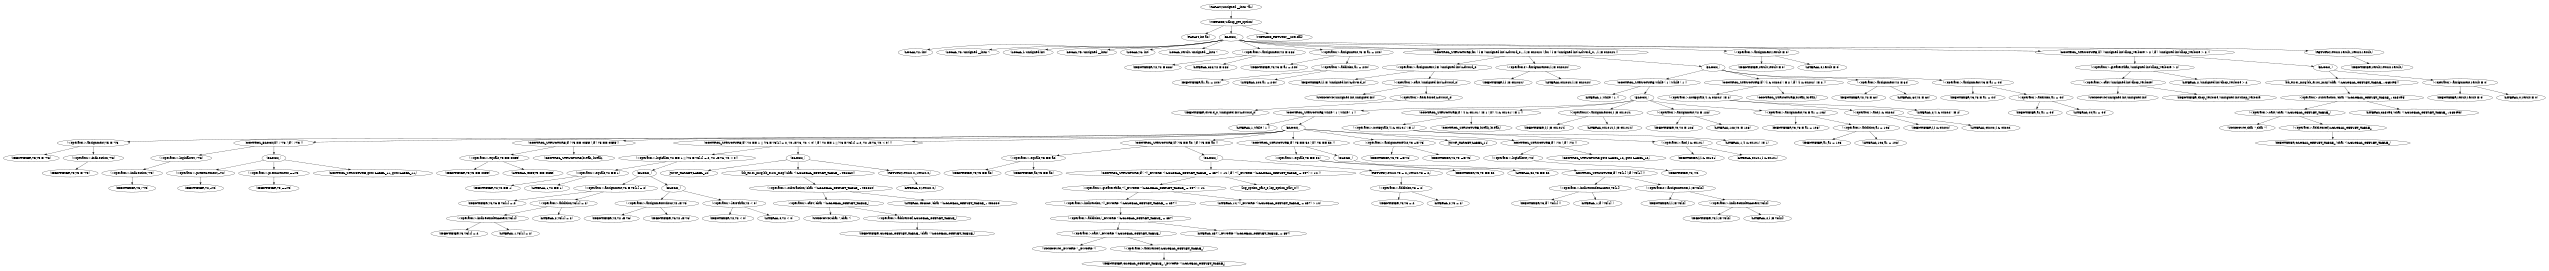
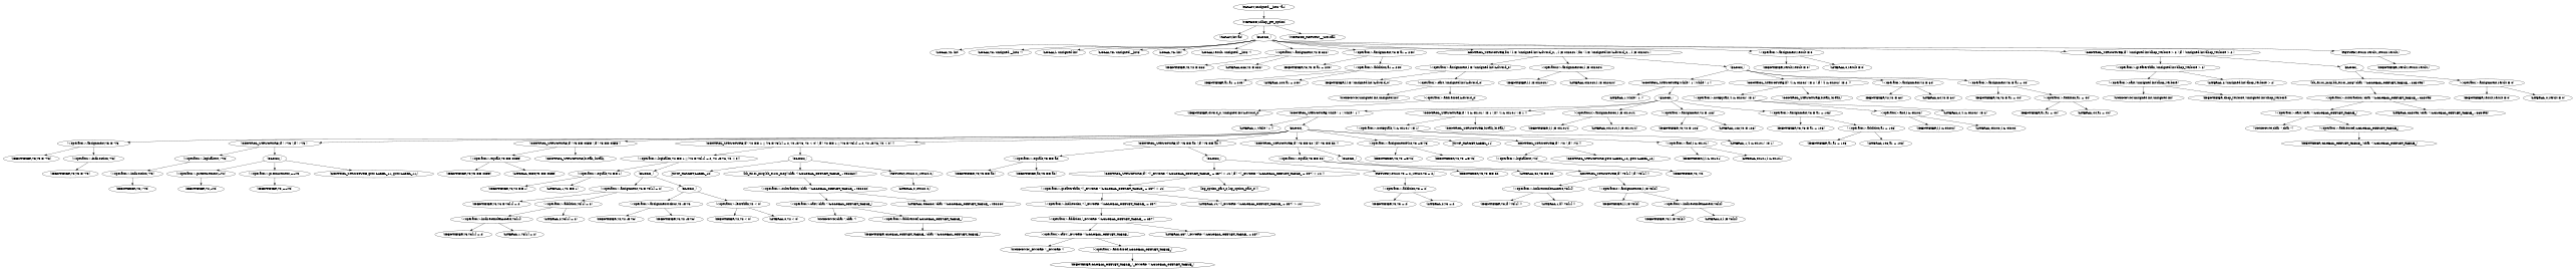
  digraph {
    n1 [label="(METHOD,udhcp_get_option)"]
    n2 [label="(PARAM,int a2)"]
    n3 [label="(BLOCK,,)"]
    n4 [label="(METHOD_RETURN,__usercall)"]
    n5 [label="(PARAM,unsigned __int8 *a1)"]
    n6 [label="(LOCAL,v2: int)"]
    n7 [label="(LOCAL,v3: unsigned __int8 *)"]
    n8 [label="(LOCAL,i: unsigned int)"]
    n9 [label="(LOCAL,v5: unsigned __int8)"]
    n10 [label="(LOCAL,v6: int)"]
    n11 [label="(LOCAL,result: unsigned __int8 *)"]
    n12 [label="(<operator>.assignment,v2 = 388)"]
    n13 [label="(<operator>.assignment,v3 = a1 + 240)"]
    n14 [label="(CONTROL_STRUCTURE,for ( i = (unsigned int)&dword_0; ; i |= 0x202u ),for ( i = (unsigned int)&dword_0; ; i |= 0x202u ))"]
    n15 [label="(<operator>.assignment,result = 0)"]
    n16 [label="(CONTROL_STRUCTURE,if ( (unsigned int)dhcp_verbose > 2 ),if ( (unsigned int)dhcp_verbose > 2 ))"]
    n17 [label="(RETURN,return result;,return result;)"]
    n18 [label="(IDENTIFIER,v2,v2 = 388)"]
    n19 [label="(LITERAL,388,v2 = 388)"]
    n20 [label="(IDENTIFIER,v3,v3 = a1 + 240)"]
    n21 [label="(<operator>.addition,a1 + 240)"]
    n22 [label="(<operator>.assignment,i = (unsigned int)&dword_0)"]
    n23 [label="(<operators>.assignmentOr,i |= 0x202u)"]
    n24 [label="(BLOCK,,)"]
    n25 [label="(IDENTIFIER,result,result = 0)"]
    n26 [label="(LITERAL,0,result = 0)"]
    n27 [label="(<operator>.greaterThan,(unsigned int)dhcp_verbose > 2)"]
    n28 [label="(BLOCK,,)"]
    n29 [label="(IDENTIFIER,result,return result;)"]
    n30 [label="(IDENTIFIER,a1,a1 + 240)"]
    n31 [label="(LITERAL,240,a1 + 240)"]
    n32 [label="(IDENTIFIER,i,i = (unsigned int)&dword_0)"]
    n33 [label="(<operator>.cast,(unsigned int)&dword_0)"]
    n34 [label="(IDENTIFIER,i,i |= 0x202u)"]
    n35 [label="(LITERAL,0x202u,i |= 0x202u)"]
    n36 [label="(CONTROL_STRUCTURE,while ( 1 ),while ( 1 ))"]
    n37 [label="(CONTROL_STRUCTURE,if ( (i & 0x202) != 2 ),if ( (i & 0x202) != 2 ))"]
    n38 [label="(<operator>.assignment,v2 = 64)"]
    n39 [label="(<operator>.assignment,v3 = a1 + 44)"]
    n40 [label="(UNKNOWN,unsigned int,unsigned int)"]
    n41 [label="(<operator>.addressOf,&dword_0)"]
    n42 [label="(IDENTIFIER,dword_0,(unsigned int)&dword_0)"]
    n43 [label="(LITERAL,1,while ( 1 ))"]
    n44 [label="(BLOCK,,)"]
    n45 [label="(<operator>.notEquals,(i & 0x202) != 2)"]
    n46 [label="(CONTROL_STRUCTURE,break;,break;)"]
    n47 [label="(IDENTIFIER,v2,v2 = 64)"]
    n48 [label="(LITERAL,64,v2 = 64)"]
    n49 [label="(IDENTIFIER,v3,v3 = a1 + 44)"]
    n50 [label="(<operator>.addition,a1 + 44)"]
    n51 [label="(CONTROL_STRUCTURE,while ( 1 ),while ( 1 ))"]
    n52 [label="(CONTROL_STRUCTURE,if ( (i & 0x101) != 1 ),if ( (i & 0x101) != 1 ))"]
    n53 [label="(<operators>.assignmentOr,i |= 0x101u)"]
    n54 [label="(<operator>.assignment,v2 = 128)"]
    n55 [label="(<operator>.assignment,v3 = a1 + 108)"]
    n56 [label="(LITERAL,1,while ( 1 ))"]
    n57 [label="(BLOCK,,)"]
    n58 [label="(<operator>.notEquals,(i & 0x101) != 1)"]
    n59 [label="(CONTROL_STRUCTURE,break;,break;)"]
    n60 [label="(IDENTIFIER,i,i |= 0x101u)"]
    n61 [label="(LITERAL,0x101u,i |= 0x101u)"]
    n62 [label="(IDENTIFIER,v2,v2 = 128)"]
    n63 [label="(LITERAL,128,v2 = 128)"]
    n64 [label="(IDENTIFIER,v3,v3 = a1 + 108)"]
    n65 [label="(<operator>.addition,a1 + 108)"]
    n66 [label="(<operator>.assignment,v5 = *v3)"]
-   n67 [label="(CONTROL_BLOCK,if ( !*v3 ),if ( !*v3 ))"]
+   n67 [label="(CONTROL_STRUCTURE,if ( !*v3 ),if ( !*v3 ))"]
    n68 [label="(CONTROL_STRUCTURE,if ( v5 == 0xFF ),if ( v5 == 0xFF ))"]
    n69 [label="(CONTROL_STRUCTURE,if ( v2 == 1 || (v6 = v3[1] + 2, v2 -= v6, v2 < 0) ),if ( v2 == 1 || (v6 = v3[1] + 2, v2 -= v6, v2 < 0) ))"]
    n70 [label="(CONTROL_STRUCTURE,if ( v5 == a2 ),if ( v5 == a2 ))"]
    n71 [label="(CONTROL_STRUCTURE,if ( v5 == 52 ),if ( v5 == 52 ))"]
    n72 [label="(<operator>.assignmentPlus,v3 += v6)"]
    n73 [label="(JUMP_TARGET,LABEL_11)"]
    n74 [label="(CONTROL_STRUCTURE,if ( !v2 ),if ( !v2 ))"]
    n75 [label="(IDENTIFIER,v5,v5 = *v3)"]
    n76 [label="(<operator>.indirection,*v3)"]
    n77 [label="(<operator>.logicalNot,!*v3)"]
    n78 [label="(BLOCK,,)"]
    n79 [label="(<operator>.equals,v5 == 0xFF)"]
    n80 [label="(CONTROL_STRUCTURE,break;,break;)"]
    n81 [label="(<operator>.logicalOr,v2 == 1 || (v6 = v3[1] + 2, v2 -= v6, v2 < 0))"]
    n82 [label="(BLOCK,,)"]
    n83 [label="(<operator>.equals,v5 == a2)"]
    n84 [label="(BLOCK,,)"]
    n85 [label="(<operator>.equals,v5 == 52)"]
    n86 [label="(BLOCK,,)"]
    n87 [label="(IDENTIFIER,v3,v3 += v6)"]
    n88 [label="(IDENTIFIER,v6,v3 += v6)"]
    n89 [label="(<operator>.logicalNot,!v2)"]
    n90 [label="(CONTROL_STRUCTURE,goto LABEL_12;,goto LABEL_12;)"]
    n91 [label="(IDENTIFIER,v3,v5 = *v3)"]
    n92 [label="(<operator>.indirection,*v3)"]
    n93 [label="(<operator>.preDecrement,--v2)"]
    n94 [label="(<operator>.preIncrement,++v3)"]
    n95 [label="(CONTROL_STRUCTURE,goto LABEL_11;,goto LABEL_11;)"]
    n96 [label="(IDENTIFIER,v3,!*v3)"]
    n97 [label="(IDENTIFIER,v2,--v2)"]
    n98 [label="(IDENTIFIER,v3,++v3)"]
    n99 [label="(IDENTIFIER,v5,v5 == 0xFF)"]
    n100 [label="(LITERAL,4xFF,v5 == 0xFF)"]
    n101 [label="(<operator>.equals,v2 == 1)"]
    n102 [label="(BLOCK,,)"]
    n103 [label="(JUMP_TARGET,LABEL_12)"]
    n104 [label="(bb_error_msg,bb_error_msg((char *)&GLOBAL_OFFSET_TABLE_ - 456860))"]
    n105 [label="(RETURN,return 0;,return 0;)"]
    n106 [label="(IDENTIFIER,v2,v2 == 1)"]
    n107 [label="(LITERAL,1,v2 == 1)"]
    n108 [label="(<operator>.assignment,v6 = v3[1] + 2)"]
    n109 [label="(BLOCK,,)"]
    n110 [label="(IDENTIFIER,v6,v6 = v3[1] + 2)"]
    n111 [label="(<operator>.addition,v3[1] + 2)"]
    n112 [label="(<operator>.assignmentMinus,v2 -= v6)"]
    n113 [label="(<operator>.lessThan,v2 < 0)"]
    n114 [label="(<operator>.indirectIndexAccess,v3[1])"]
    n115 [label="(LITERAL,2,v3[1] + 2)"]
    n116 [label="(IDENTIFIER,v3,v3[1] + 2)"]
    n117 [label="(LITERAL,1,v3[1] + 2)"]
    n118 [label="(IDENTIFIER,v2,v2 -= v6)"]
    n119 [label="(IDENTIFIER,v6,v2 -= v6)"]
    n120 [label="(IDENTIFIER,v2,v2 < 0)"]
    n121 [label="(LITERAL,0,v2 < 0)"]
    n122 [label="(<operator>.subtraction,(char *)&GLOBAL_OFFSET_TABLE_ - 456860)"]
    n123 [label="(LITERAL,0,return 0;)"]
    n124 [label="(<operator>.cast,(char *)&GLOBAL_OFFSET_TABLE_)"]
    n125 [label="(LITERAL,456860,(char *)&GLOBAL_OFFSET_TABLE_ - 456860)"]
    n126 [label="(UNKNOWN,char *,char *)"]
    n127 [label="(<operator>.addressOf,&GLOBAL_OFFSET_TABLE_)"]
    n128 [label="(IDENTIFIER,GLOBAL_OFFSET_TABLE_,(char *)&GLOBAL_OFFSET_TABLE_)"]
    n129 [label="(IDENTIFIER,v5,v5 == a2)"]
    n130 [label="(IDENTIFIER,a2,v5 == a2)"]
    n131 [label="(CONTROL_STRUCTURE,if ( *((_DWORD *)&GLOBAL_OFFSET_TABLE_ + 857) > 1u ),if ( *((_DWORD *)&GLOBAL_OFFSET_TABLE_ + 857) > 1u ))"]
    n132 [label="(RETURN,return v3 + 2;,return v3 + 2;)"]
    n133 [label="(<operator>.greaterThan,*((_DWORD *)&GLOBAL_OFFSET_TABLE_ + 857) > 1u)"]
    n134 [label="(log_option_part_0,log_option_part_0())"]
    n135 [label="(<operator>.addition,v3 + 2)"]
    n136 [label="(<operator>.indirection,*((_DWORD *)&GLOBAL_OFFSET_TABLE_ + 857))"]
    n137 [label="(LITERAL,1u,*((_DWORD *)&GLOBAL_OFFSET_TABLE_ + 857) > 1u)"]
    n138 [label="(<operator>.addition,(_DWORD *)&GLOBAL_OFFSET_TABLE_ + 857)"]
    n139 [label="(<operator>.cast,(_DWORD *)&GLOBAL_OFFSET_TABLE_)"]
    n140 [label="(LITERAL,857,(_DWORD *)&GLOBAL_OFFSET_TABLE_ + 857)"]
    n141 [label="(UNKNOWN,_DWORD *,_DWORD *)"]
    n142 [label="(<operator>.addressOf,&GLOBAL_OFFSET_TABLE_)"]
    n143 [label="(IDENTIFIER,GLOBAL_OFFSET_TABLE_,(_DWORD *)&GLOBAL_OFFSET_TABLE_)"]
    n144 [label="(IDENTIFIER,v3,v3 + 2)"]
    n145 [label="(LITERAL,2,v3 + 2)"]
    n146 [label="(IDENTIFIER,v5,v5 == 52)"]
    n147 [label="(LITERAL,52,v5 == 52)"]
    n148 [label="(CONTROL_STRUCTURE,if ( v3[1] ),if ( v3[1] ))"]
    n149 [label="(<operator>.indirectIndexAccess,v3[1])"]
    n150 [label="(<operators>.assignmentOr,i |= v3[2])"]
    n151 [label="(IDENTIFIER,v3,if ( v3[1] ))"]
    n152 [label="(LITERAL,1,if ( v3[1] ))"]
    n153 [label="(IDENTIFIER,i,i |= v3[2])"]
    n154 [label="(<operator>.indirectIndexAccess,v3[2])"]
    n155 [label="(IDENTIFIER,v3,i |= v3[2])"]
    n156 [label="(LITERAL,2,i |= v3[2])"]
    n157 [label="(IDENTIFIER,v2,!v2)"]
    n158 [label="(<operator>.and,i & 0x101)"]
    n159 [label="(LITERAL,1,(i & 0x101) != 1)"]
    n160 [label="(IDENTIFIER,i,i & 0x101)"]
    n161 [label="(LITERAL,0x101,i & 0x101)"]
    n162 [label="(IDENTIFIER,a1,a1 + 108)"]
    n163 [label="(LITERAL,108,a1 + 108)"]
    n164 [label="(<operator>.and,i & 0x202)"]
    n165 [label="(LITERAL,2,(i & 0x202) != 2)"]
    n166 [label="(IDENTIFIER,i,i & 0x202)"]
    n167 [label="(LITERAL,0x202,i & 0x202)"]
    n168 [label="(IDENTIFIER,a1,a1 + 44)"]
    n169 [label="(LITERAL,44,a1 + 44)"]
    n170 [label="(<operator>.cast,(unsigned int)dhcp_verbose)"]
    n171 [label="(LITERAL,2,(unsigned int)dhcp_verbose > 2)"]
    n172 [label="(bb_error_msg,bb_error_msg((char *)&GLOBAL_OFFSET_TABLE_ - 365495))"]
    n173 [label="(<operator>.assignment,result = 0)"]
    n174 [label="(UNKNOWN,unsigned int,unsigned int)"]
    n175 [label="(IDENTIFIER,dhcp_verbose,(unsigned int)dhcp_verbose)"]
    n176 [label="(<operator>.subtraction,(char *)&GLOBAL_OFFSET_TABLE_ - 365495)"]
    n177 [label="(IDENTIFIER,result,result = 0)"]
    n178 [label="(LITERAL,0,result = 0)"]
    n179 [label="(<operator>.cast,(char *)&GLOBAL_OFFSET_TABLE_)"]
    n180 [label="(LITERAL,365495,(char *)&GLOBAL_OFFSET_TABLE_ - 365495)"]
    n181 [label="(UNKNOWN,char *,char *)"]
    n182 [label="(<operator>.addressOf,&GLOBAL_OFFSET_TABLE_)"]
    n183 [label="(IDENTIFIER,GLOBAL_OFFSET_TABLE_,(char *)&GLOBAL_OFFSET_TABLE_)"]
    n1 -> n2
    n1 -> n3
    n1 -> n4
    n3 -> n6
    n3 -> n7
    n3 -> n8
    n3 -> n9
    n3 -> n10
    n3 -> n11
    n3 -> n12
    n3 -> n13
    n3 -> n14
    n3 -> n15
    n3 -> n16
    n3 -> n17
    n5 -> n1
    n12 -> n18
    n12 -> n19
    n13 -> n20
    n13 -> n21
    n14 -> n22
    n14 -> n23
    n14 -> n24
    n15 -> n25
    n15 -> n26
    n16 -> n27
    n16 -> n28
    n17 -> n29
    n21 -> n30
    n21 -> n31
    n22 -> n32
    n22 -> n33
    n23 -> n34
    n23 -> n35
    n24 -> n36
    n24 -> n37
    n24 -> n38
    n24 -> n39
    n27 -> n170
    n27 -> n171
    n28 -> n172
    n28 -> n173
    n33 -> n40
    n33 -> n41
    n36 -> n43
    n36 -> n44
    n37 -> n45
    n37 -> n46
    n38 -> n47
    n38 -> n48
    n39 -> n49
    n39 -> n50
    n41 -> n42
    n44 -> n51
    n44 -> n52
    n44 -> n53
    n44 -> n54
    n44 -> n55
    n45 -> n164
    n45 -> n165
    n50 -> n168
    n50 -> n169
    n51 -> n56
    n51 -> n57
    n52 -> n58
    n52 -> n59
    n53 -> n60
    n53 -> n61
    n54 -> n62
    n54 -> n63
    n55 -> n64
    n55 -> n65
    n57 -> n66
    n57 -> n67
    n57 -> n68
    n57 -> n69
    n57 -> n70
    n57 -> n71
    n57 -> n72
    n57 -> n73
    n57 -> n74
    n58 -> n158
    n58 -> n159
    n65 -> n162
    n65 -> n163
    n66 -> n75
    n66 -> n76
    n67 -> n77
    n67 -> n78
    n68 -> n79
    n68 -> n80
    n69 -> n81
    n69 -> n82
    n70 -> n83
    n70 -> n84
    n71 -> n85
    n71 -> n86
    n72 -> n87
    n72 -> n88
    n74 -> n89
    n74 -> n90
    n76 -> n91
    n77 -> n92
    n78 -> n93
    n78 -> n94
    n78 -> n95
    n79 -> n99
    n79 -> n100
    n81 -> n101
    n81 -> n102
    n82 -> n103
    n82 -> n104
    n82 -> n105
    n83 -> n129
    n83 -> n130
    n84 -> n131
    n84 -> n132
    n85 -> n146
    n85 -> n147
    n86 -> n148
    n89 -> n157
    n92 -> n96
    n93 -> n97
    n94 -> n98
    n101 -> n106
    n101 -> n107
    n102 -> n108
    n102 -> n109
    n104 -> n122
    n105 -> n123
    n108 -> n110
    n108 -> n111
    n109 -> n112
    n109 -> n113
    n111 -> n114
    n111 -> n115
    n112 -> n118
    n112 -> n119
    n113 -> n120
    n113 -> n121
    n114 -> n116
    n114 -> n117
    n122 -> n124
    n122 -> n125
    n124 -> n126
    n124 -> n127
    n127 -> n128
    n131 -> n133
    n131 -> n134
    n132 -> n135
    n133 -> n136
    n133 -> n137
    n135 -> n144
    n135 -> n145
    n136 -> n138
    n138 -> n139
    n138 -> n140
    n139 -> n141
    n139 -> n142
    n142 -> n143
    n148 -> n149
    n148 -> n150
    n149 -> n151
    n149 -> n152
    n150 -> n153
    n150 -> n154
    n154 -> n155
    n154 -> n156
    n158 -> n160
    n158 -> n161
    n164 -> n166
    n164 -> n167
    n170 -> n174
    n170 -> n175
    n172 -> n176
    n173 -> n177
    n173 -> n178
    n176 -> n179
    n176 -> n180
    n179 -> n181
    n179 -> n182
    n182 -> n183
  }
